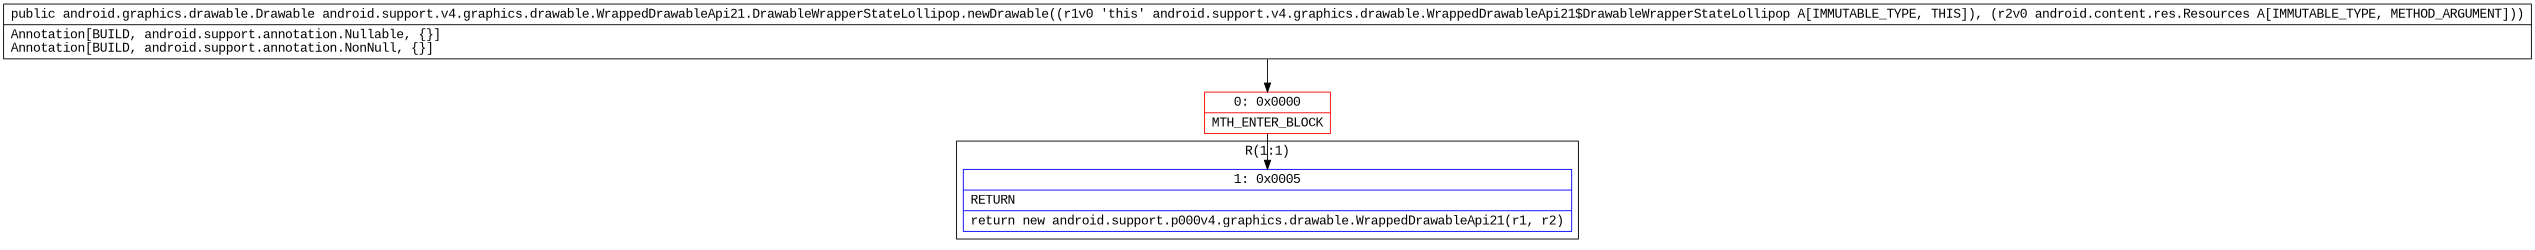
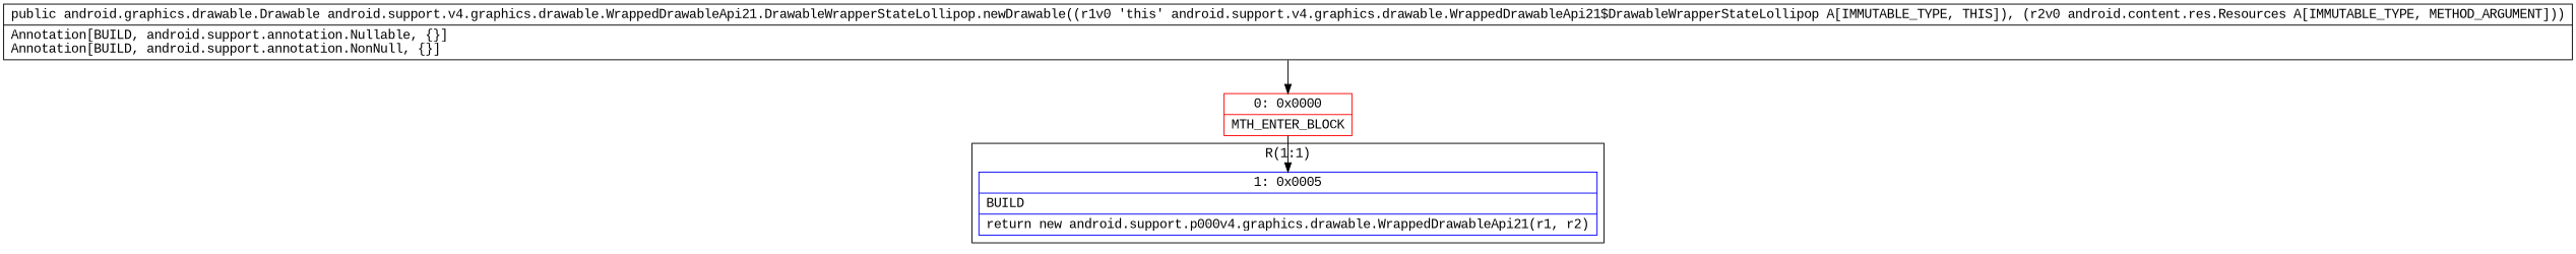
  digraph {
    fontname="Liberation Mono"
    node [shape=record fontname="Liberation Mono"]
    edge [fontname="Liberation Mono"]
-   n1 [color=blue label="{1\:\ 0x0005|RETURN\l|return new android.support.p000v4.graphics.drawable.WrappedDrawableApi21(r1, r2)\l}"]
+   n1 [color=blue label="{1\:\ 0x0005|BUILD\l|return new android.support.p000v4.graphics.drawable.WrappedDrawableApi21(r1, r2)\l}"]
    n2 [color=red label="{0\:\ 0x0000|MTH_ENTER_BLOCK\l}"]
    n3 [label="{public android.graphics.drawable.Drawable android.support.v4.graphics.drawable.WrappedDrawableApi21.DrawableWrapperStateLollipop.newDrawable((r1v0 'this' android.support.v4.graphics.drawable.WrappedDrawableApi21$DrawableWrapperStateLollipop A[IMMUTABLE_TYPE, THIS]), (r2v0 android.content.res.Resources A[IMMUTABLE_TYPE, METHOD_ARGUMENT]))  | Annotation[BUILD, android.support.annotation.Nullable, \{\}]\lAnnotation[BUILD, android.support.annotation.NonNull, \{\}]\l}"]
    subgraph cluster_1 {
      label="R(1:1)"
      n1
    }
    n2 -> n1
    n3 -> n2
  }
